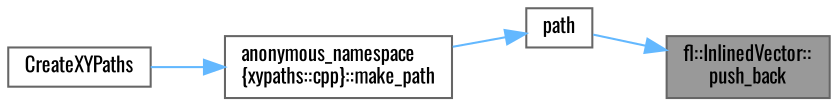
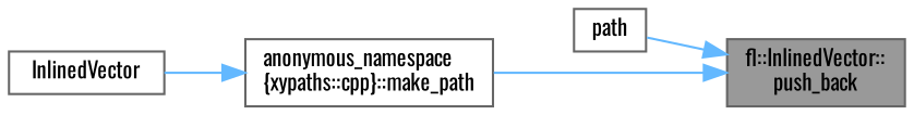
  digraph {
    fontname=Oswald
    rankdir=RL
    node [color=grey40 fillcolor=white fontname=Oswald fontsize=10 shape=box style=filled]
    edge [color=steelblue1 dir=back fontname=Oswald fontsize=10 labelfontname=Helvetica labelfontsize=10 style=solid]
    n1 [color=gray40 fillcolor=grey60 fontcolor=black height=0.2 label="fl::InlinedVector::\lpush_back" width=0.4]
    n2 [height=0.2 label=path width=0.4]
    n3 [height=0.2 label="anonymous_namespace\l\{xypaths::cpp\}::make_path" width=0.4]
-   n4 [height=0.2 label=CreateXYPaths width=0.4]
+   n4 [height=0.2 label=InlinedVector width=0.4]
    n1 -> n2
-   n2 -> n3
+   n1 -> n3
    n3 -> n4
  }
